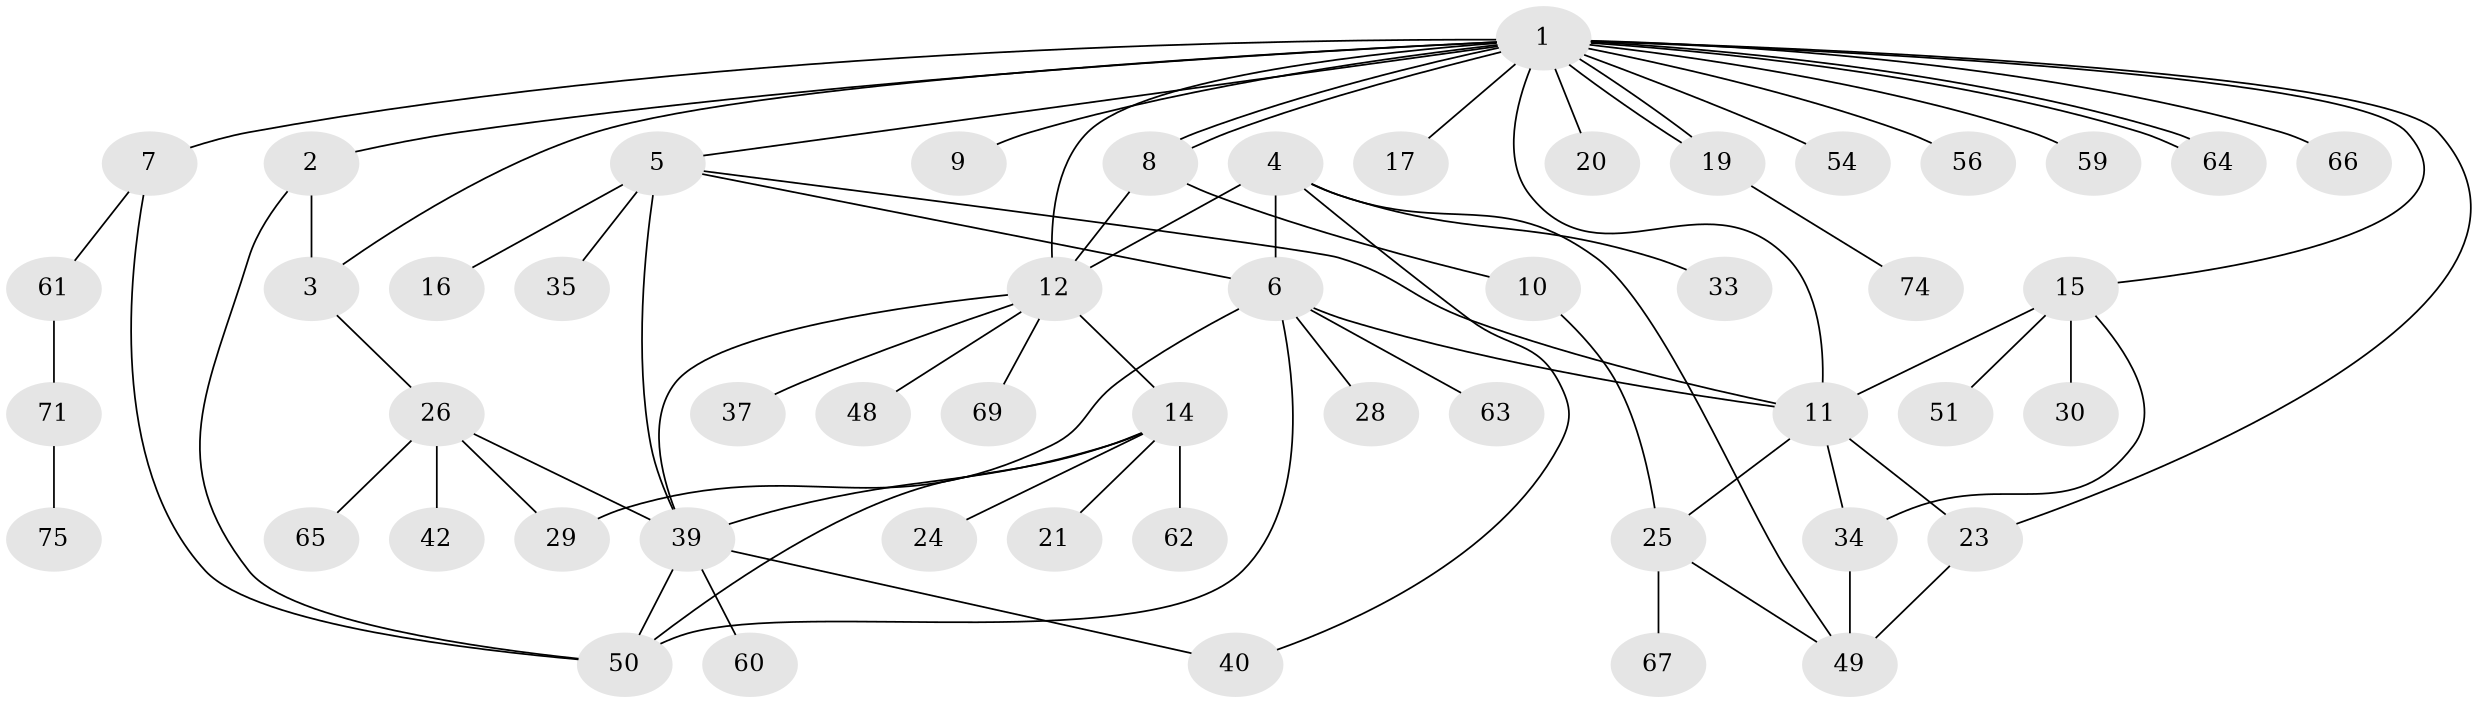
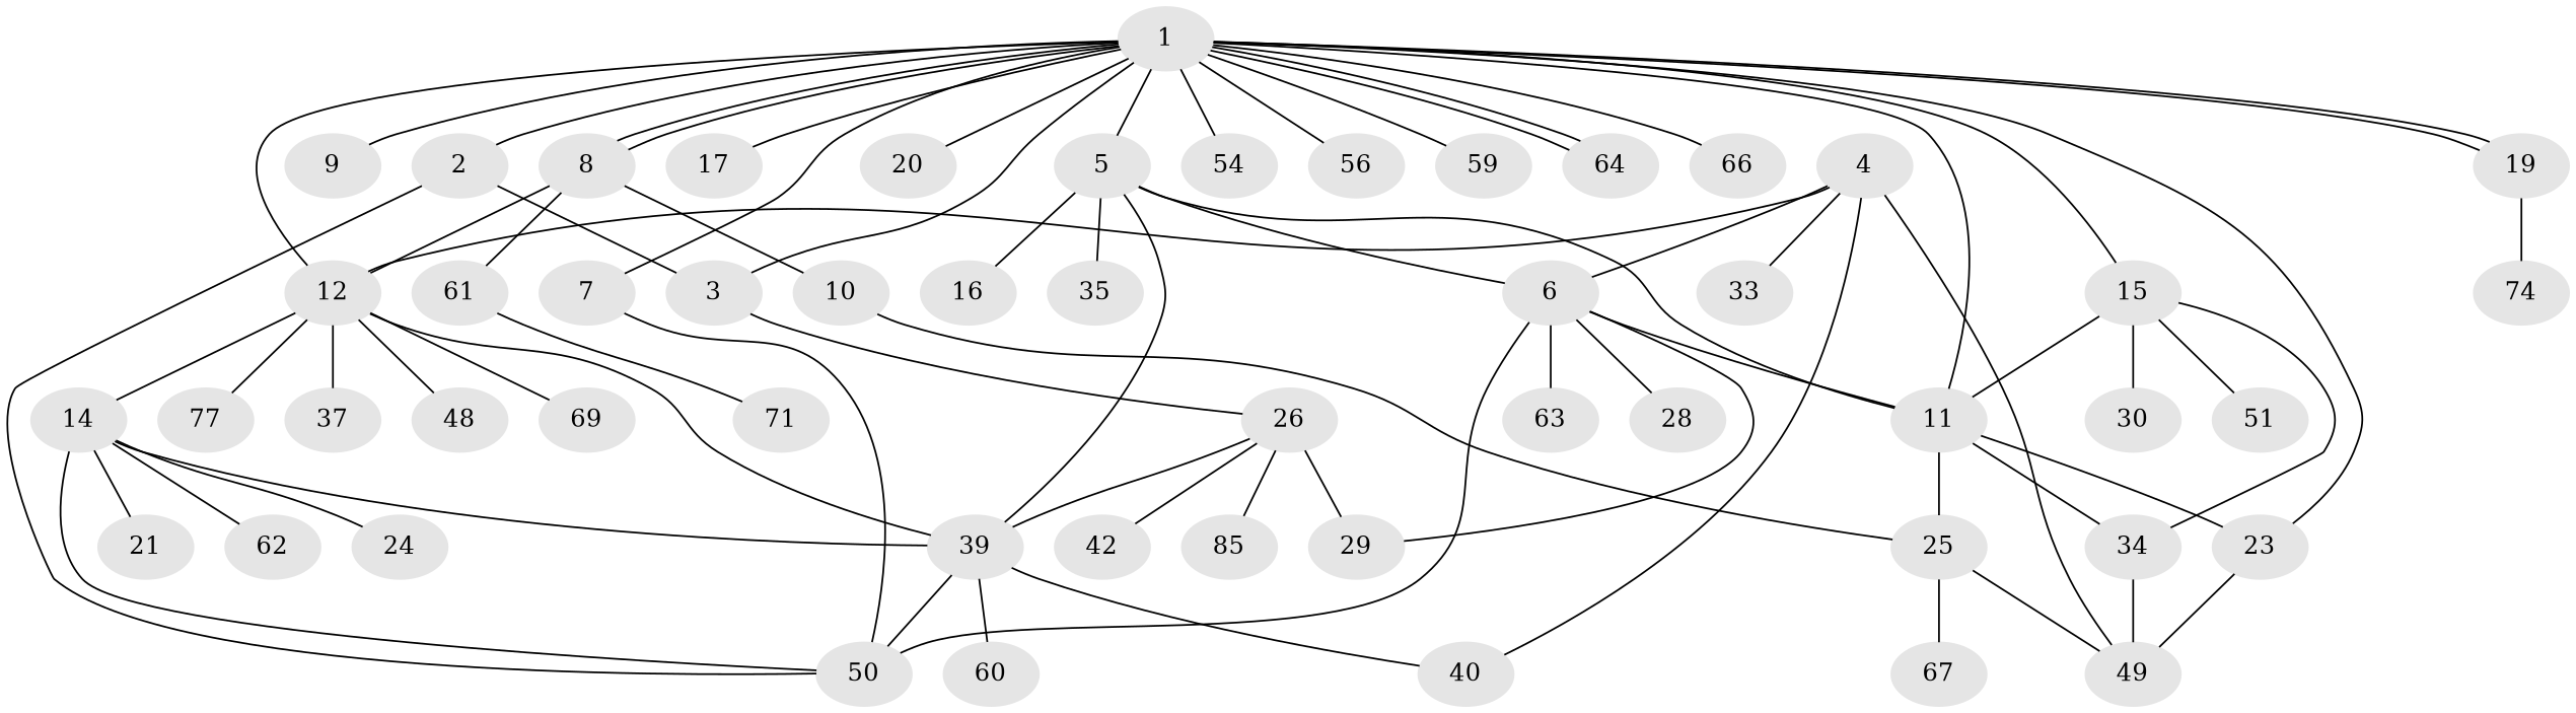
  graph {
    node [color=gray90 style=filled]
    1 [super="+41"]
    2 [super="+21"]
    3 [super="+32"]
    5 [super="+31"]
    7 [super="+47"]
    8 [super="+36"]
    9
    11
    12 [super="+13"]
    15
    17
    19
    20 [super="+55"]
    23 [super="+43"]
    n15 [label=54]
    56
    59
    64
    66
    50 [super="+76"]
    26 [super="+53"]
    4 [super="+54"]
    6 [super="+16"]
    33
    40
    49 [super="+70"]
    n27 [label=16]
    35 [super="+45"]
    39 [super="+46"]
    61 [super="+73"]
    10 [super="+22"]
    25 [super="+38"]
    34 [super="+68"]
    14 [super="+52"]
    37
    48
    69
+   77
    30
    51 [super="+72"]
    74
    29 [super="+57"]
    42
-   65
+   65 [label=85]
    71
    28
    63
    60
    67
    24
    n51 [label=21]
    62
-   75
    1 -- 2
    1 -- 3
    1 -- 5
    1 -- 7
    1 -- 8
    1 -- 8
    1 -- 9
    1 -- 11
    1 -- 12 [weight=2]
    1 -- 15
    1 -- 17
    1 -- 19
    1 -- 19
    1 -- 20
    1 -- 23
    1 -- n15
    1 -- 56
    1 -- 59
    1 -- 64
    1 -- 64
    1 -- 66
    2 -- 3
    2 -- 50
    3 -- 26
    5 -- 11
    5 -- 6
    5 -- n27
    5 -- 35
    5 -- 39 [weight=2]
    7 -- 50
    8 -- 12 [weight=2]
-   7 -- 61
+   8 -- 61
    8 -- 10
    11 -- 23
    11 -- 25
    11 -- 34
    12 -- 39
    12 -- 14
    12 -- 37
    12 -- 48
    12 -- 69
+   12 -- 77
    15 -- 11
    15 -- 34
    15 -- 30
    15 -- 51
    19 -- 74
    23 -- 49 [weight=2]
    26 -- 39
    26 -- 29
    26 -- 42
    26 -- 65
    4 -- 12
    4 -- 6
    4 -- 33
    4 -- 40
    4 -- 49
    6 -- 11
    6 -- 50
    6 -- 29
    6 -- 28
    6 -- 63
    39 -- 50
    39 -- 40
    39 -- 60
    61 -- 71
    10 -- 25
    25 -- 49
    25 -- 67
    34 -- 49
    14 -- 50
    14 -- 39
    14 -- 24
    14 -- n51
    14 -- 62
-   71 -- 75
  }
